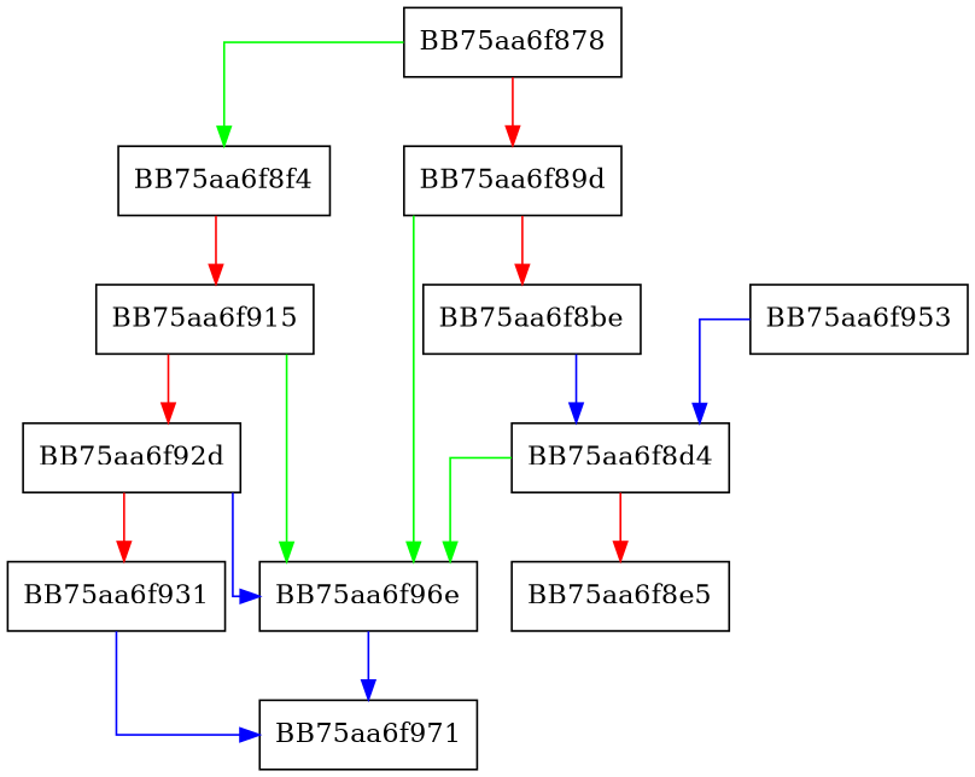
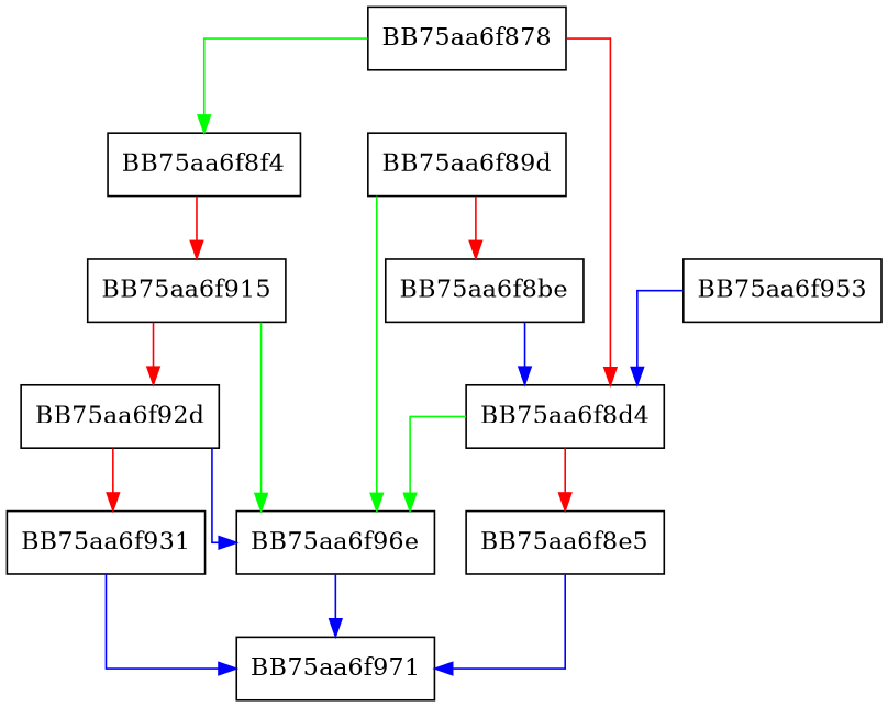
  digraph {
    splines=ortho
    node [shape=box]
    edge [color=red]
    BB75aa6f878
    BB75aa6f8f4
    BB75aa6f89d
    BB75aa6f915
    BB75aa6f96e
    BB75aa6f8be
    BB75aa6f92d
    BB75aa6f971
    BB75aa6f8d4
    BB75aa6f8e5
    BB75aa6f953
    BB75aa6f931
    BB75aa6f878 -> BB75aa6f8f4 [color=green]
-   BB75aa6f878 -> BB75aa6f89d
+   BB75aa6f878 -> BB75aa6f8d4
    BB75aa6f8f4 -> BB75aa6f915
    BB75aa6f89d -> BB75aa6f96e [color=green]
    BB75aa6f89d -> BB75aa6f8be
    BB75aa6f915 -> BB75aa6f96e [color=green]
    BB75aa6f915 -> BB75aa6f92d
    BB75aa6f96e -> BB75aa6f971 [color=blue]
    BB75aa6f8be -> BB75aa6f8d4 [color=blue]
    BB75aa6f92d -> BB75aa6f96e [color=blue]
    BB75aa6f92d -> BB75aa6f931
    BB75aa6f8d4 -> BB75aa6f96e [color=green]
    BB75aa6f8d4 -> BB75aa6f8e5
+   BB75aa6f8e5 -> BB75aa6f971 [color=blue]
    BB75aa6f953 -> BB75aa6f8d4 [color=blue]
    BB75aa6f931 -> BB75aa6f971 [color=blue]
  }
